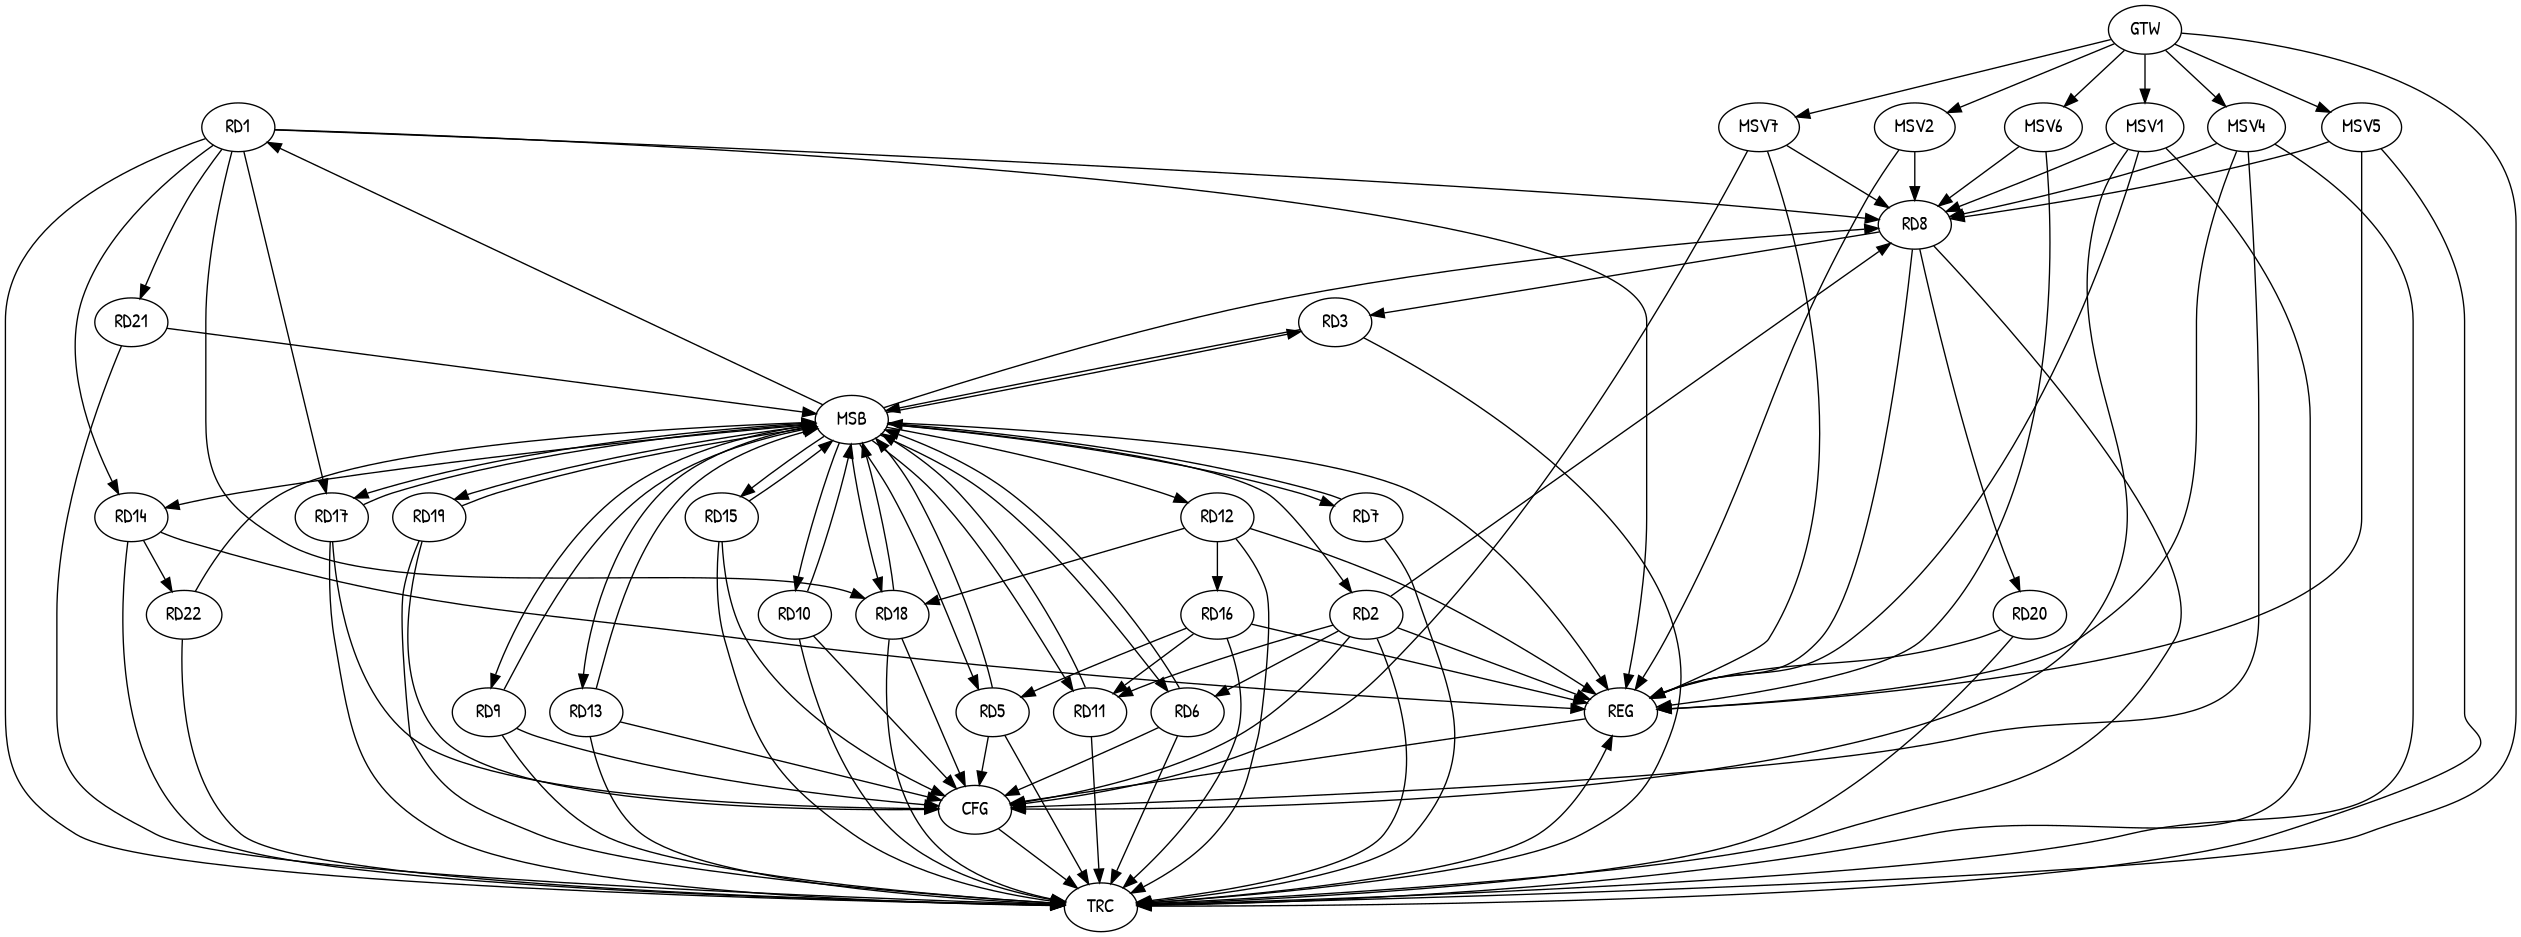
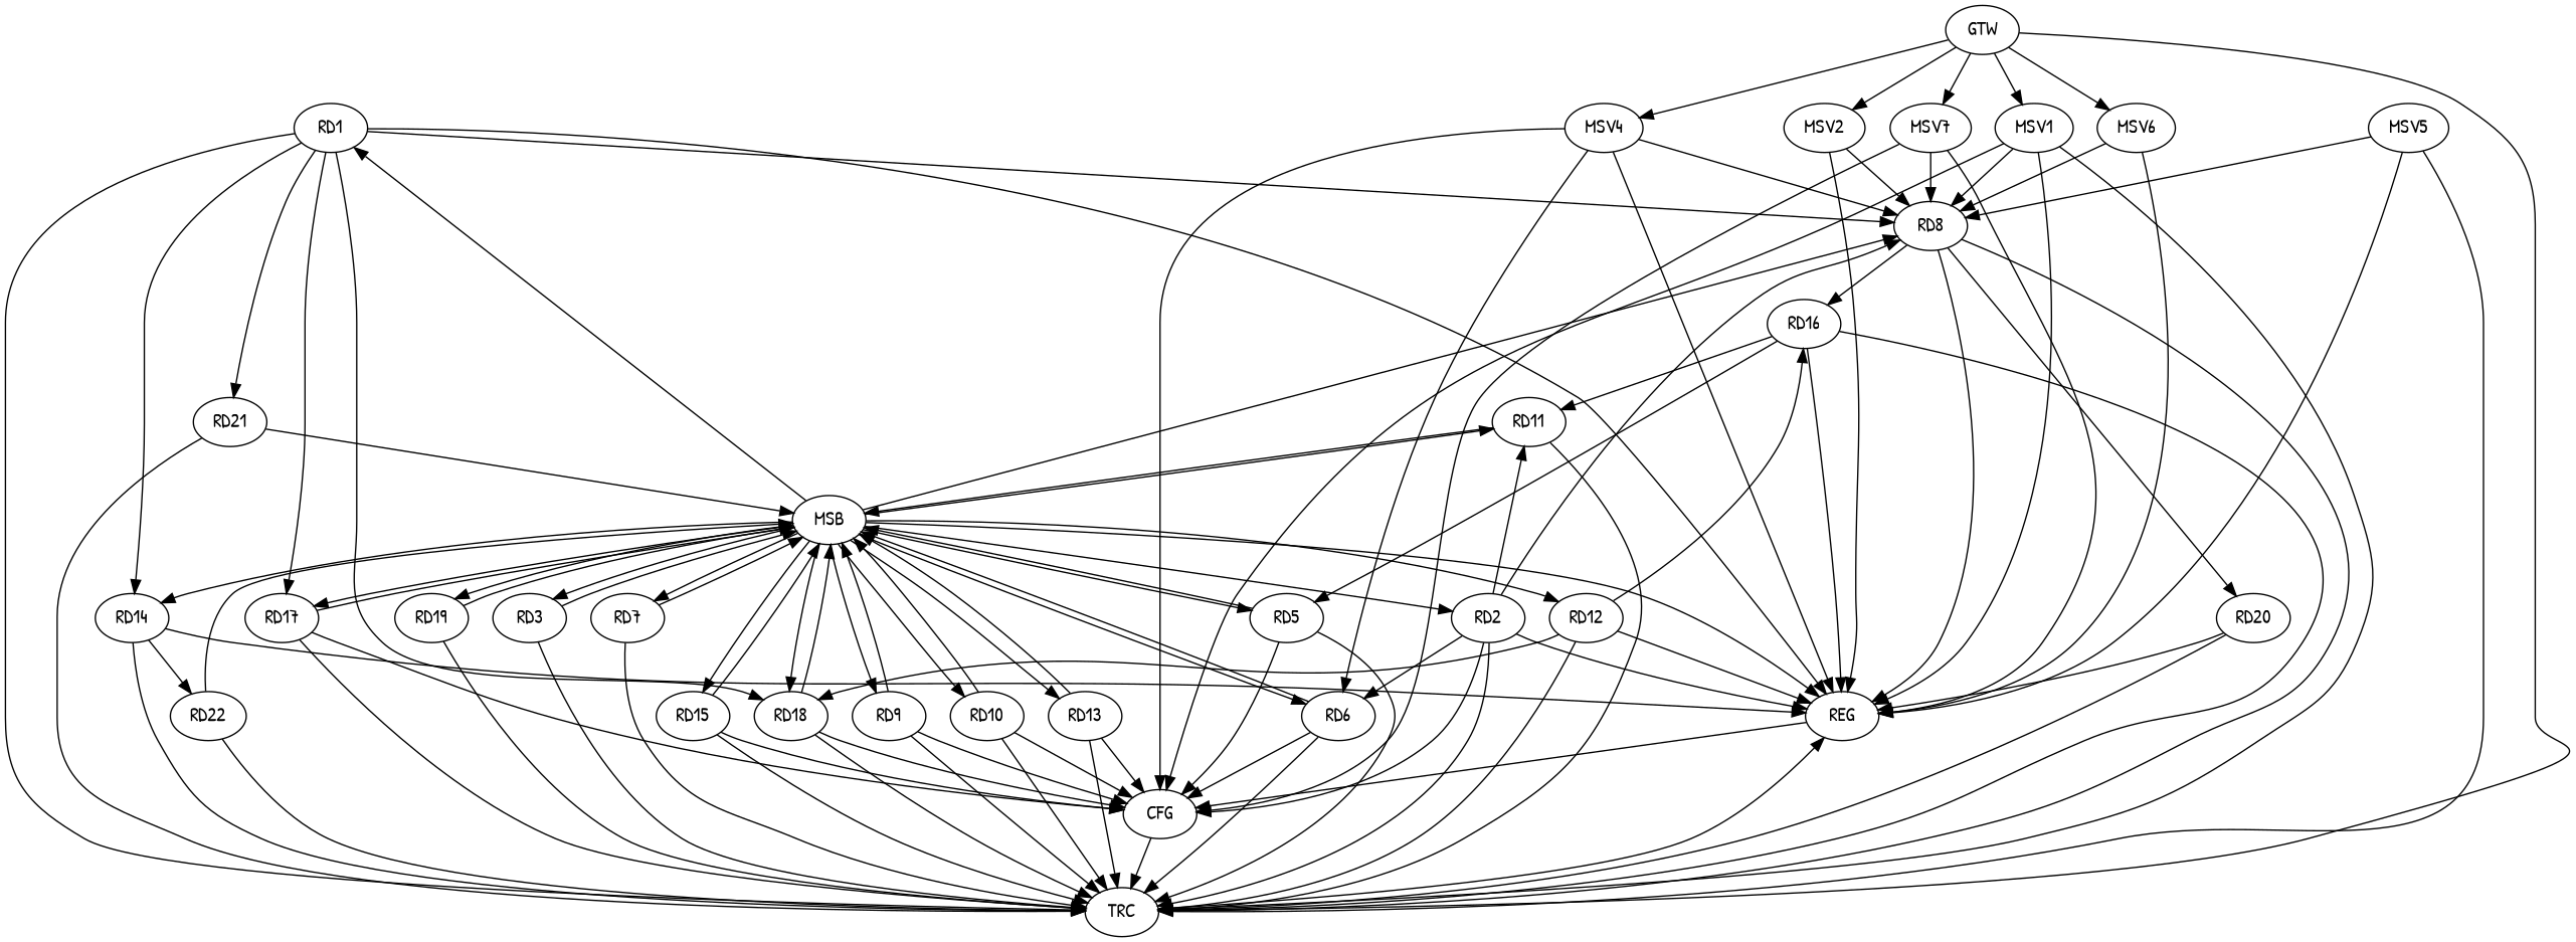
  strict digraph {
    fontname="Patrick Hand"
    node [fontname="Patrick Hand"]
    edge [fontname="Patrick Hand"]
    n1 [label=RD1]
    n2 [label=RD8]
    n3 [label=RD14]
    n4 [label=RD17]
    n5 [label=RD18]
    n6 [label=RD21]
    n7 [label=REG]
    n8 [label=TRC]
    n9 [label=RD3]
    n10 [label=RD20]
    n11 [label=RD22]
    n12 [label=CFG]
    n13 [label=MSB]
    n14 [label=RD2]
    n15 [label=RD6]
    n16 [label=RD11]
    n17 [label=RD5]
    n18 [label=RD7]
    n19 [label=RD9]
    n20 [label=RD10]
    n21 [label=RD12]
    n22 [label=RD13]
    n23 [label=RD15]
    n24 [label=RD19]
    n25 [label=RD16]
    n26 [label=GTW]
    n27 [label=MSV1]
    n28 [label=MSV2]
    n29 [label=MSV4]
    n30 [label=MSV5]
    n31 [label=MSV6]
    n32 [label=MSV7]
    n1 -> n2
    n1 -> n3
    n1 -> n4
    n1 -> n5
    n1 -> n6
    n1 -> n7
    n1 -> n8
    n2 -> n7
    n2 -> n8
-   n2 -> n9
+   n2 -> n25
    n2 -> n10
    n3 -> n7
    n3 -> n8
    n3 -> n11
    n4 -> n8
    n4 -> n12
    n4 -> n13
    n5 -> n8
    n5 -> n12
    n5 -> n13
    n6 -> n8
    n6 -> n13
    n7 -> n12
    n8 -> n7
    n9 -> n8
    n9 -> n13
    n10 -> n7
    n10 -> n8
    n11 -> n8
    n11 -> n13
    n12 -> n8
    n13 -> n1
    n13 -> n2
    n13 -> n3
    n13 -> n4
    n13 -> n5
    n13 -> n7
    n13 -> n9
    n13 -> n14
    n13 -> n15
    n13 -> n16
    n13 -> n17
    n13 -> n18
    n13 -> n19
    n13 -> n20
    n13 -> n21
    n13 -> n22
    n13 -> n23
    n13 -> n24
    n14 -> n2
    n14 -> n7
    n14 -> n8
    n14 -> n12
    n14 -> n15
    n14 -> n16
    n15 -> n8
    n15 -> n12
    n15 -> n13
    n16 -> n8
    n16 -> n13
    n17 -> n8
    n17 -> n12
    n17 -> n13
    n18 -> n8
    n18 -> n13
    n19 -> n8
    n19 -> n12
    n19 -> n13
    n20 -> n8
    n20 -> n12
    n20 -> n13
    n21 -> n5
    n21 -> n7
    n21 -> n8
    n21 -> n25
    n22 -> n8
    n22 -> n12
    n22 -> n13
    n23 -> n8
    n23 -> n12
    n23 -> n13
    n24 -> n8
-   n24 -> n12
    n24 -> n13
    n25 -> n7
    n25 -> n8
    n25 -> n16
    n25 -> n17
    n26 -> n8
    n26 -> n27
    n26 -> n28
    n26 -> n29
-   n26 -> n30
    n26 -> n31
    n26 -> n32
    n27 -> n2
    n27 -> n7
    n27 -> n8
    n27 -> n12
    n28 -> n2
    n28 -> n7
    n29 -> n2
    n29 -> n7
-   n29 -> n8
+   n29 -> n15
    n29 -> n12
    n30 -> n2
    n30 -> n7
    n30 -> n8
    n31 -> n2
    n31 -> n7
    n32 -> n2
    n32 -> n7
    n32 -> n12
  }
